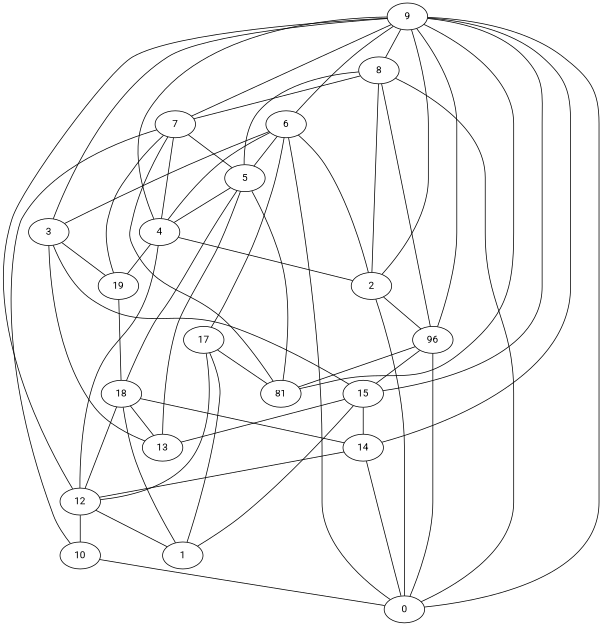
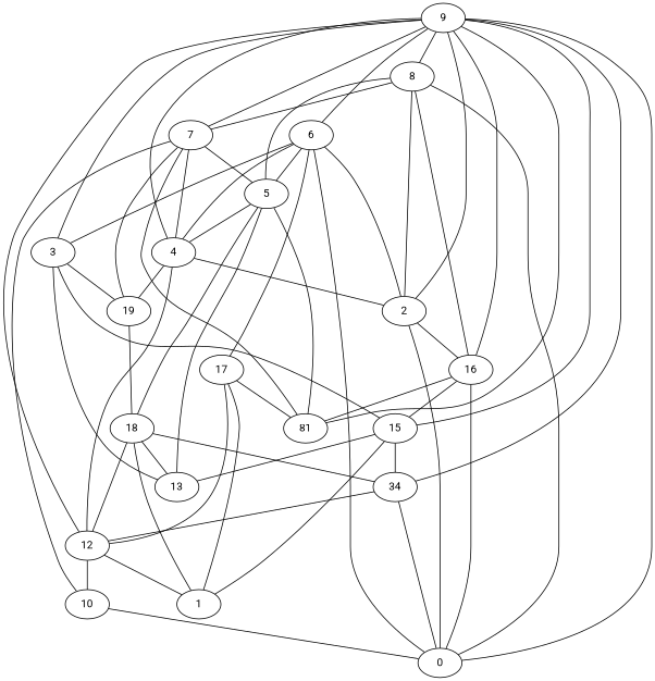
  digraph {
    fontname=Roboto
    node [fontname=Roboto]
    edge [color=black dir=none fontname=Roboto]
    15
    1
    13
-   14
+   14 [label=34]
    18
    12
    0
    5
    4
    n10 [label=81]
    17
    10
    7
    19
    2
    6
    3
    9
-   16 [label=96]
+   16
    8
    subgraph sub_1 {
      15
      1
      13
      14
      18
      12
      0
      5
      4
      n10
      17
      10
      7
      19
      2
      6
      3
      9
      16
      8
    }
    15 -> 1
    15 -> 13
    15 -> 14
    14 -> 12
    14 -> 0
    18 -> 1
    18 -> 13
    18 -> 14
    18 -> 12
    12 -> 1
    12 -> 10
    5 -> 13
    5 -> 18
    5 -> 4
    5 -> n10
    4 -> 12
    4 -> 19
    4 -> 2
    17 -> 1
    17 -> 12
    17 -> n10
    10 -> 0
    7 -> 5
    7 -> 4
    7 -> n10
    7 -> 10
    7 -> 19
    19 -> 18
    2 -> 0
    2 -> 16
    6 -> 0
    6 -> 5
    6 -> 4
    6 -> 17
    6 -> 2
    6 -> 3
    3 -> 15
    3 -> 13
    3 -> 19
    9 -> 15
    9 -> 14
    9 -> 12
    9 -> 0
    9 -> 4
    9 -> n10
    9 -> 7
    9 -> 2
    9 -> 6
    9 -> 3
    9 -> 16
    9 -> 8
    16 -> 15
    16 -> 0
    16 -> n10
    8 -> 0
    8 -> 5
    8 -> 7
    8 -> 2
    8 -> 16
  }
